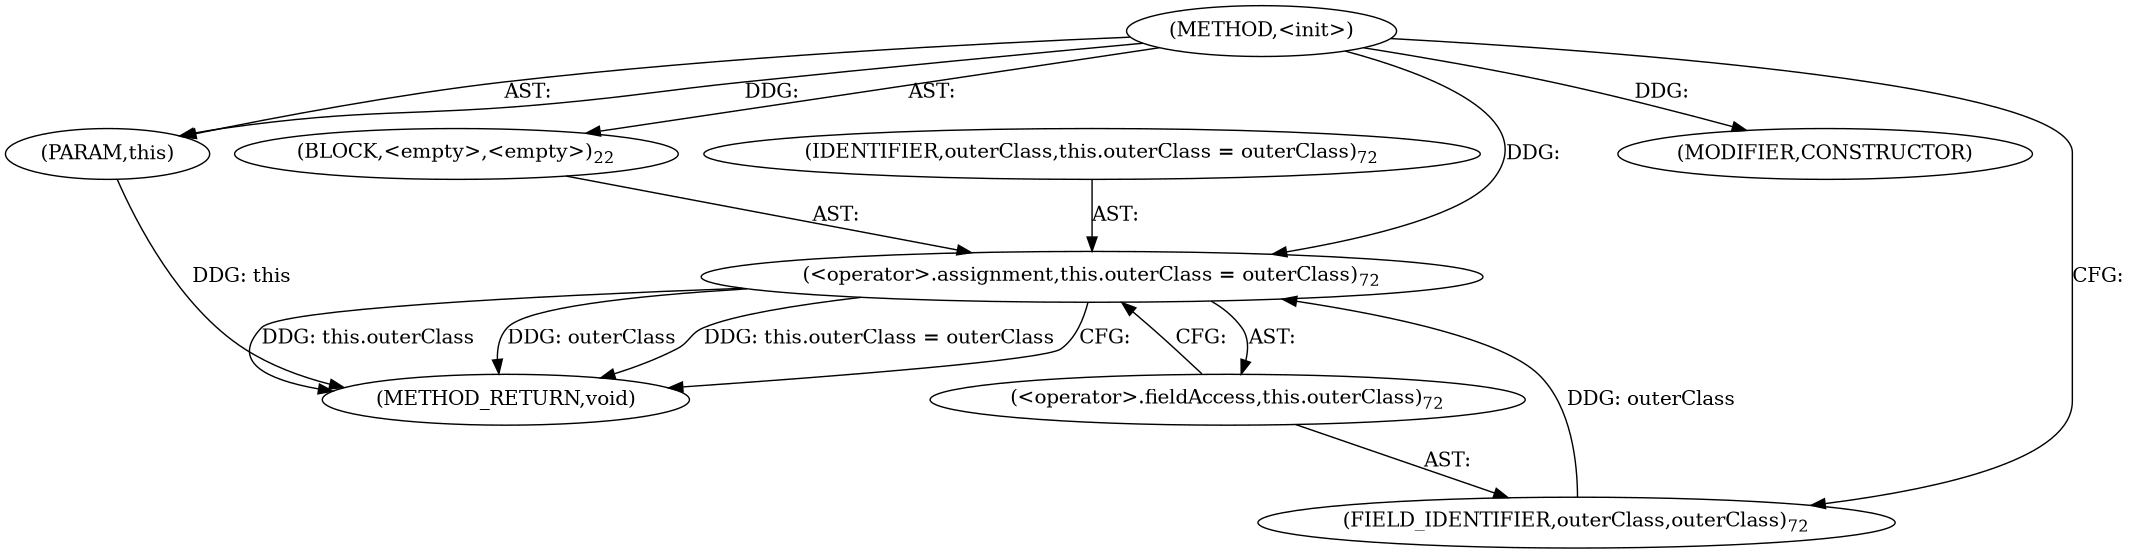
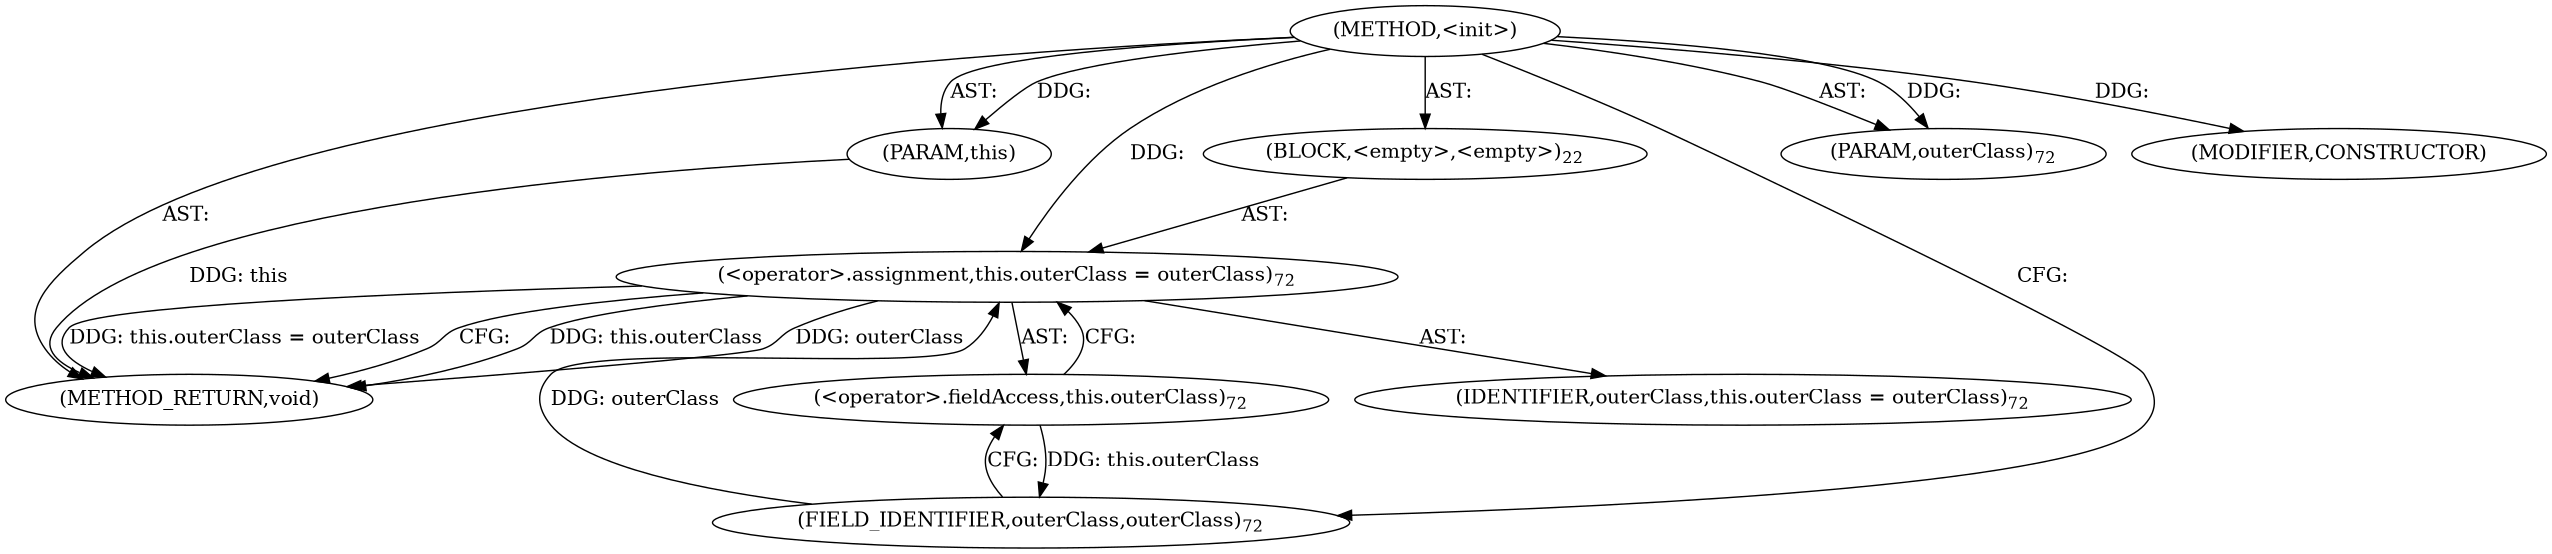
  digraph {
    n1 [label=<(METHOD,&lt;init&gt;)>]
    n2 [label=<(PARAM,this)>]
+   n3 [label=<(PARAM,outerClass)<SUB>72</SUB>>]
    n4 [label=<(BLOCK,&lt;empty&gt;,&lt;empty&gt;)<SUB>22</SUB>>]
    n5 [label=<(&lt;operator&gt;.assignment,this.outerClass = outerClass)<SUB>72</SUB>>]
    n6 [label=<(FIELD_IDENTIFIER,outerClass,outerClass)<SUB>72</SUB>>]
    n7 [label=<(MODIFIER,CONSTRUCTOR)>]
    n8 [label=<(METHOD_RETURN,void)>]
    n9 [label=<(&lt;operator&gt;.fieldAccess,this.outerClass)<SUB>72</SUB>>]
    n10 [label=<(IDENTIFIER,outerClass,this.outerClass = outerClass)<SUB>72</SUB>>]
    n1 -> n2 [label="AST: "]
    n1 -> n2 [label="DDG: "]
+   n1 -> n3 [label="AST: "]
+   n1 -> n3 [label="DDG: "]
    n1 -> n4 [label="AST: "]
    n1 -> n5 [label="DDG: "]
    n1 -> n6 [label="CFG: "]
    n1 -> n7 [label="DDG: "]
+   n1 -> n8 [label="AST: "]
    n2 -> n8 [label="DDG: this"]
    n4 -> n5 [label="AST: "]
    n5 -> n8 [label="CFG: "]
    n5 -> n8 [label="DDG: this.outerClass"]
    n5 -> n8 [label="DDG: outerClass"]
    n5 -> n8 [label="DDG: this.outerClass = outerClass"]
    n5 -> n9 [label="AST: "]
-   n10 -> n5 [label="AST: "]
+   n5 -> n10 [label="AST: "]
    n6 -> n5 [label="DDG: outerClass"]
+   n6 -> n9 [label="CFG: "]
    n9 -> n5 [label="CFG: "]
-   n9 -> n6 [label="AST: "]
+   n9 -> n6 [label="DDG: this.outerClass"]
  }
